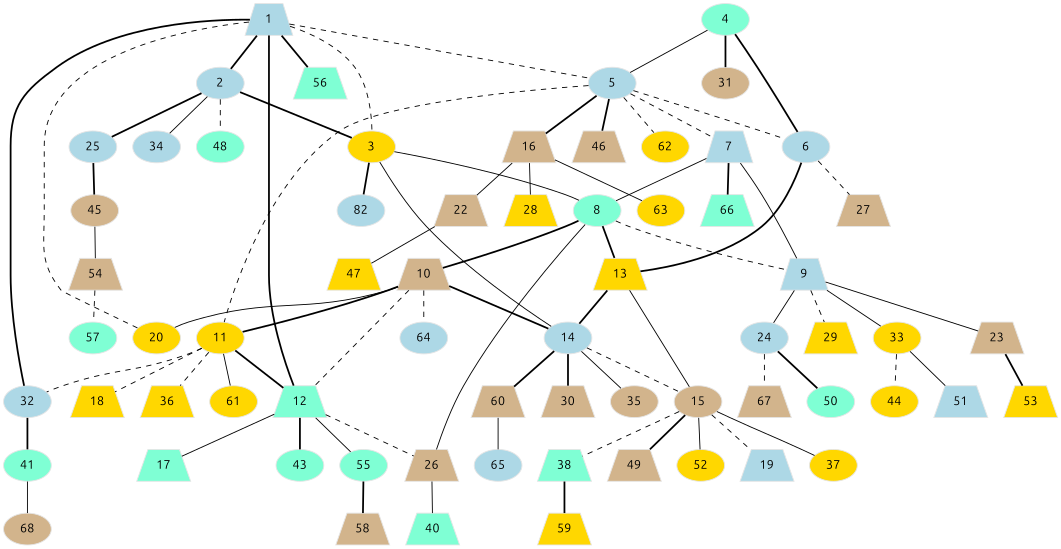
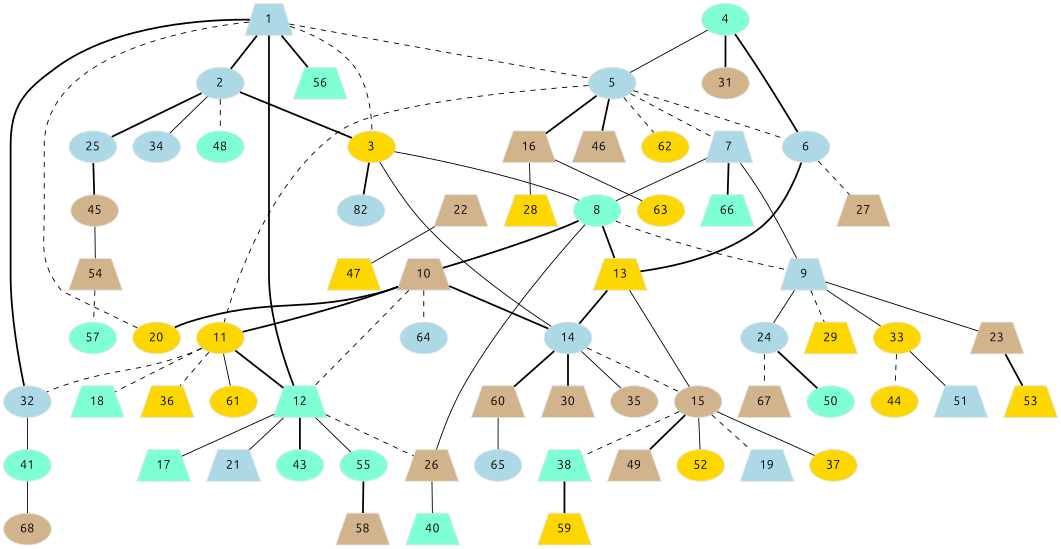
  graph {
    fontname=Ubuntu
    node [color=gray90 fillcolor=gold fontname=Ubuntu shape=ellipse style=filled]
    edge [fontname=Ubuntu style=bold]
    1 [fillcolor=lightblue shape=trapezium]
    2 [fillcolor=lightblue]
    3
    5 [fillcolor=lightblue]
    12 [fillcolor=aquamarine shape=trapezium]
    20
    32 [fillcolor=lightblue]
    56 [fillcolor=aquamarine shape=trapezium]
    25 [fillcolor=lightblue]
    34 [fillcolor=lightblue]
    48 [fillcolor=aquamarine]
    8 [fillcolor=aquamarine]
    14 [fillcolor=lightblue]
    n14 [fillcolor=lightblue label=82]
    6 [fillcolor=lightblue]
    7 [fillcolor=lightblue shape=trapezium]
    11
    16 [fillcolor=tan shape=trapezium]
    46 [fillcolor=tan shape=trapezium]
    62
    26 [fillcolor=tan shape=trapezium]
    17 [fillcolor=aquamarine shape=trapezium]
+   21 [fillcolor=lightblue shape=trapezium]
    43 [fillcolor=aquamarine]
    55 [fillcolor=aquamarine]
    41 [fillcolor=aquamarine]
    45 [fillcolor=tan]
    13 [shape=trapezium]
    9 [fillcolor=lightblue shape=trapezium]
    10 [fillcolor=tan shape=trapezium]
    15 [fillcolor=tan]
    30 [fillcolor=tan shape=trapezium]
    35 [fillcolor=tan]
    60 [fillcolor=tan shape=trapezium]
    4 [fillcolor=aquamarine]
    31 [fillcolor=tan]
    27 [fillcolor=tan shape=trapezium]
    66 [fillcolor=aquamarine shape=trapezium]
-   18 [shape=trapezium]
+   18 [fillcolor=aquamarine shape=trapezium]
    36 [shape=trapezium]
    61
    22 [fillcolor=tan shape=trapezium]
    28 [shape=trapezium]
    63
    23 [fillcolor=tan shape=trapezium]
    24 [fillcolor=lightblue]
    29 [shape=trapezium]
    33
    64 [fillcolor=lightblue]
    40 [fillcolor=aquamarine shape=trapezium]
    53 [shape=trapezium]
    50 [fillcolor=aquamarine]
    67 [fillcolor=tan shape=trapezium]
    44
    51 [fillcolor=lightblue shape=trapezium]
    58 [fillcolor=tan shape=trapezium]
    19 [fillcolor=lightblue shape=trapezium]
    37
    38 [fillcolor=aquamarine shape=trapezium]
    49 [fillcolor=tan shape=trapezium]
    52
    65 [fillcolor=lightblue]
    59 [shape=trapezium]
    47 [shape=trapezium]
    54 [fillcolor=tan shape=trapezium]
    68 [fillcolor=tan]
    57 [fillcolor=aquamarine]
    1 -- 2
    1 -- 3 [style=dashed]
    1 -- 5 [style=dashed]
    1 -- 12
    1 -- 20 [style=dashed]
    1 -- 32
    1 -- 56
    2 -- 3
    2 -- 25
    2 -- 34 [style=solid]
    2 -- 48 [style=dashed]
    3 -- 8 [style=solid]
    3 -- 14 [style=solid]
    3 -- n14
    5 -- 6 [style=dashed]
    5 -- 7 [style=dashed]
    5 -- 11 [style=dashed]
    5 -- 16
    5 -- 46
    5 -- 62 [style=dashed]
    12 -- 26 [style=dashed]
    12 -- 17 [style=solid]
+   12 -- 21 [style=solid]
    12 -- 43
    12 -- 55 [style=solid]
-   32 -- 41
+   32 -- 41 [style=solid]
    25 -- 45
    8 -- 26 [style=solid]
    8 -- 13
    8 -- 9 [style=dashed]
    8 -- 10
    14 -- 15 [style=dashed]
    14 -- 30
    14 -- 35 [style=solid]
    14 -- 60
    6 -- 13
    6 -- 27 [style=dashed]
    7 -- 8 [style=solid]
    7 -- 9 [style=solid]
    7 -- 66
    11 -- 12
    11 -- 32 [style=dashed]
    11 -- 18 [style=dashed]
    11 -- 36 [style=dashed]
    11 -- 61 [style=solid]
-   16 -- 22 [style=solid]
    16 -- 28 [style=solid]
    16 -- 63 [style=solid]
    26 -- 40 [style=solid]
    55 -- 58
    41 -- 68 [style=solid]
    45 -- 54 [style=solid]
    13 -- 14
    13 -- 15 [style=solid]
    9 -- 23 [style=solid]
    9 -- 24 [style=solid]
    9 -- 29 [style=dashed]
    9 -- 33 [style=solid]
    10 -- 12 [style=dashed]
-   10 -- 20 [style=solid]
+   10 -- 20
    10 -- 14
    10 -- 11
    10 -- 64 [style=dashed]
    15 -- 19 [style=dashed]
    15 -- 37 [style=solid]
    15 -- 38 [style=dashed]
    15 -- 49
    15 -- 52 [style=solid]
    60 -- 65 [style=solid]
    4 -- 5 [style=solid]
    4 -- 6
    4 -- 31
    22 -- 47 [style=solid]
    23 -- 53
    24 -- 50
    24 -- 67 [style=dashed]
    33 -- 44 [style=dashed]
    33 -- 51 [style=solid]
    38 -- 59
    54 -- 57 [style=dashed]
  }
